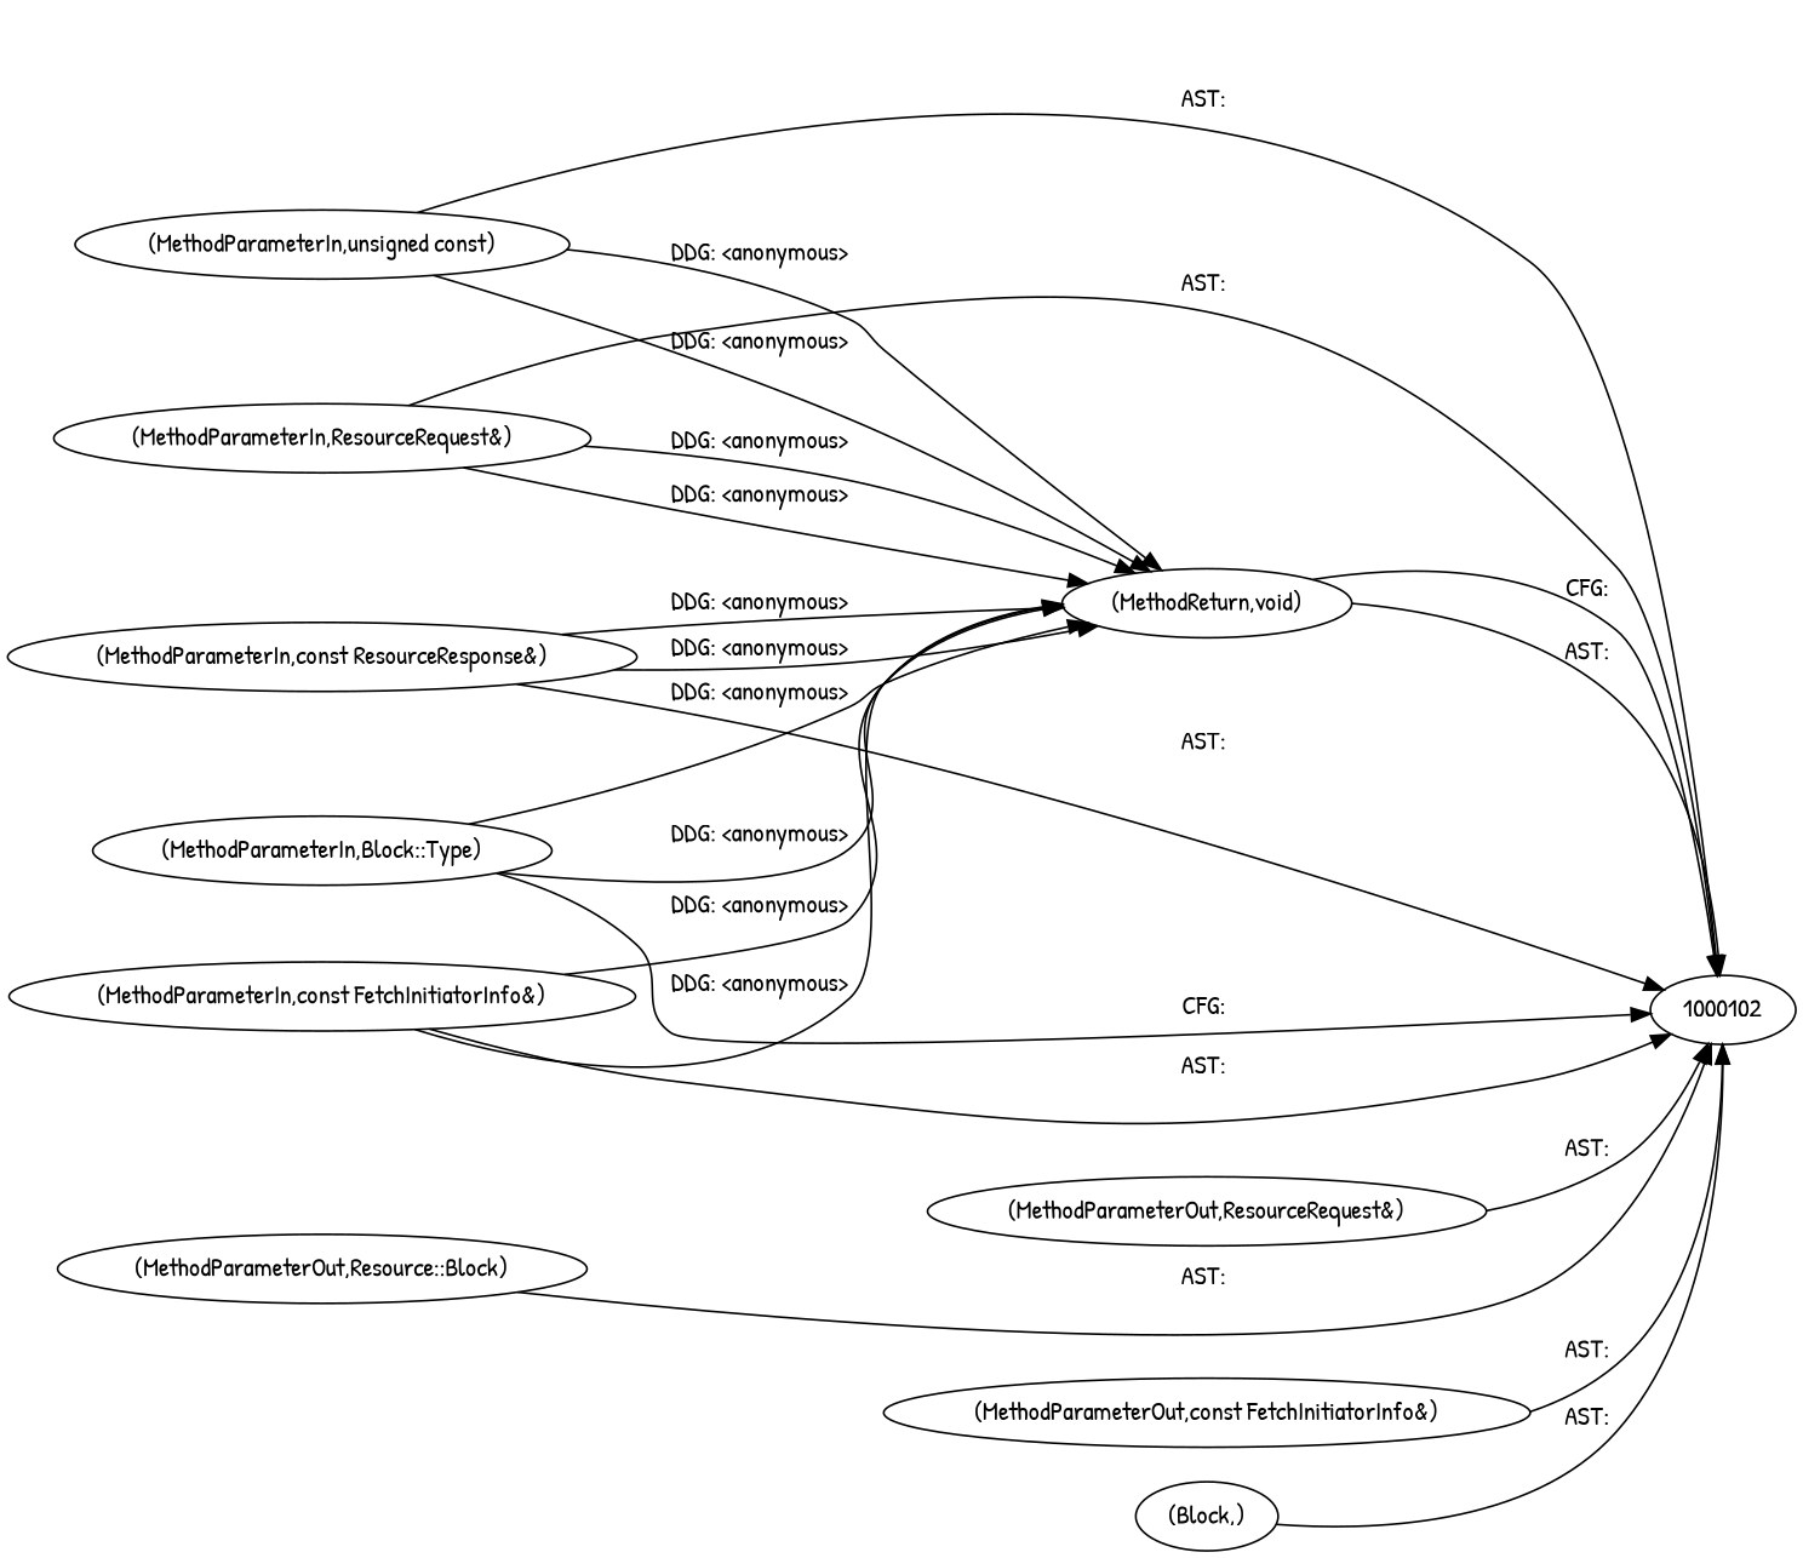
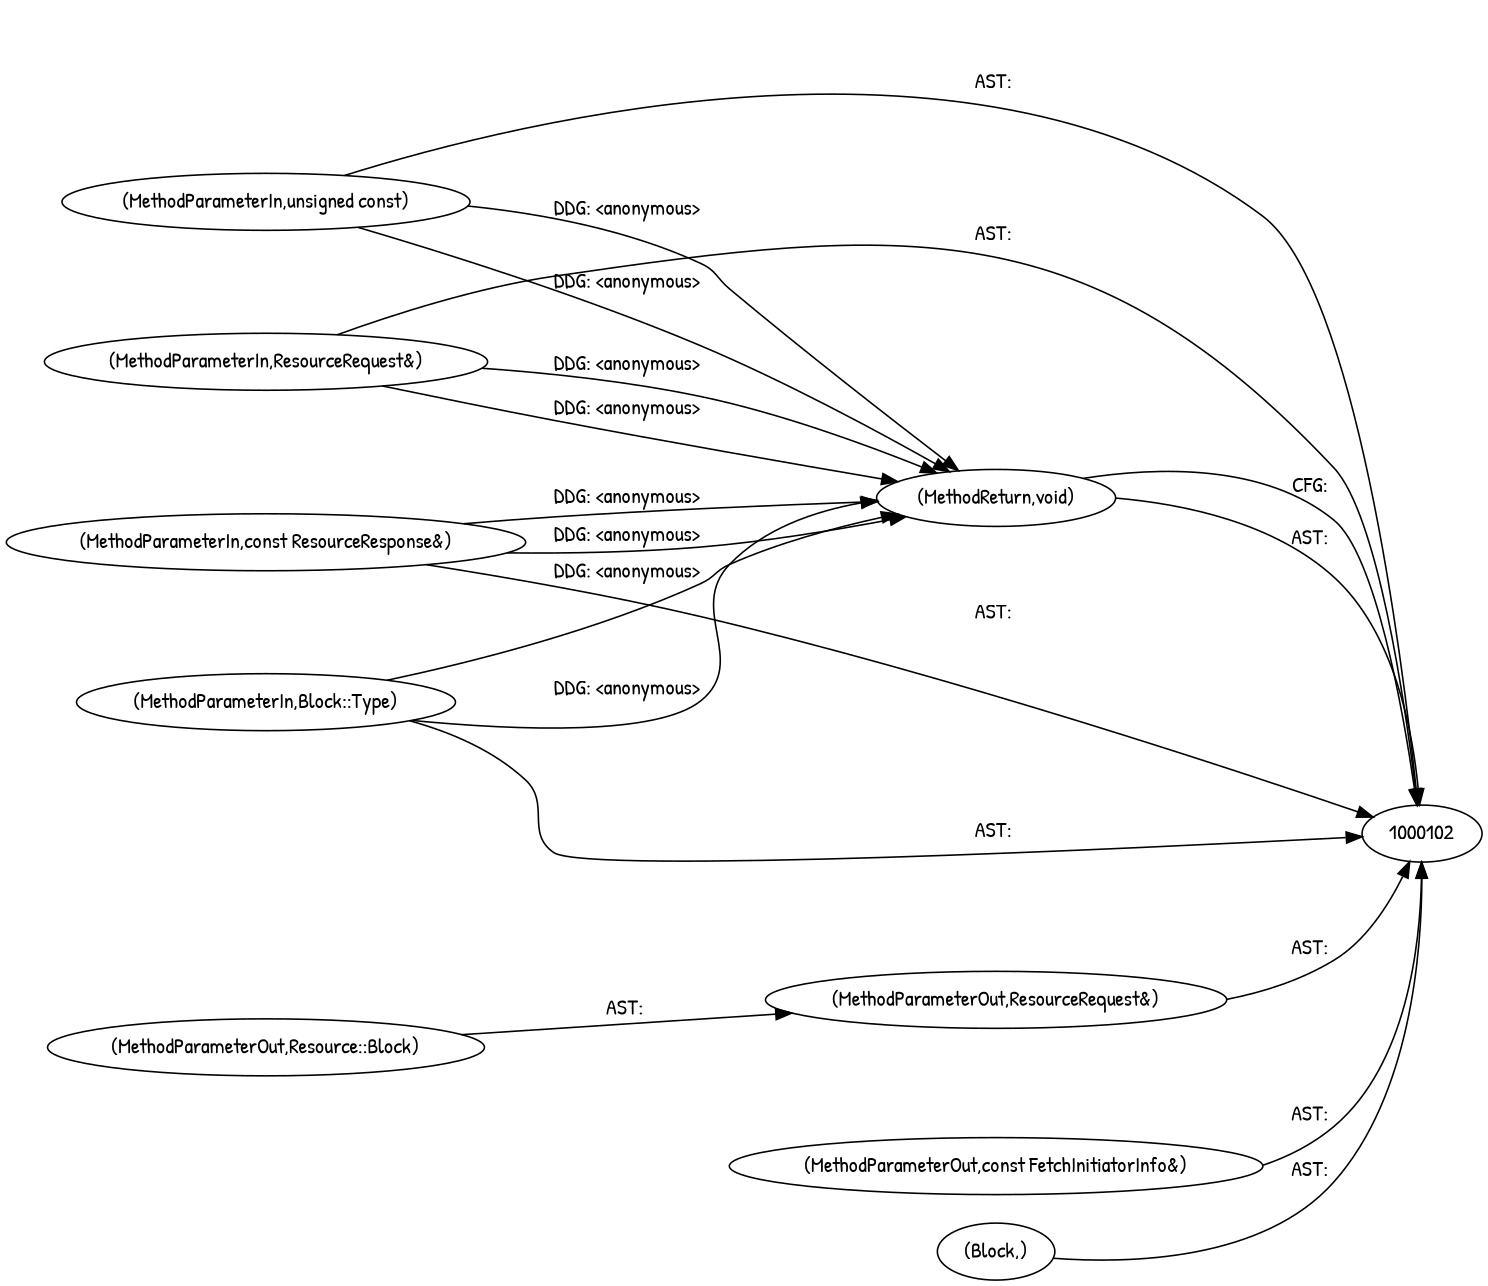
  digraph {
    fontname="Patrick Hand"
    rankdir=LR
    node [fontname="Patrick Hand"]
    edge [fontname="Patrick Hand"]
    n1 [label="(MethodReturn,void)"]
    n2 [label=1000102]
    n3 [label="(MethodParameterIn,unsigned const)"]
    n4 [label="(MethodParameterIn,ResourceRequest&)"]
    n5 [label="(MethodParameterOut,ResourceRequest&)"]
    n6 [label="(MethodParameterIn,const ResourceResponse&)"]
    n7 [label="(MethodParameterIn,Block::Type)"]
    n8 [label="(MethodParameterOut,Resource::Block)"]
-   n9 [label="(MethodParameterIn,const FetchInitiatorInfo&)"]
    n10 [label="(MethodParameterOut,const FetchInitiatorInfo&)"]
    n11 [label="(Block,)"]
    n1 -> n2 [label="AST: "]
    n1 -> n2 [label="CFG: "]
    n3 -> n1 [label="DDG: <anonymous>"]
    n3 -> n1 [label="DDG: <anonymous>"]
    n3 -> n2 [label="AST: "]
    n4 -> n1 [label="DDG: <anonymous>"]
    n4 -> n1 [label="DDG: <anonymous>"]
    n4 -> n2 [label="AST: "]
    n5 -> n2 [label="AST: "]
    n6 -> n1 [label="DDG: <anonymous>"]
    n6 -> n1 [label="DDG: <anonymous>"]
    n6 -> n2 [label="AST: "]
    n7 -> n1 [label="DDG: <anonymous>"]
    n7 -> n1 [label="DDG: <anonymous>"]
-   n7 -> n2 [label="CFG: "]
-   n8 -> n2 [label="AST: "]
-   n9 -> n1 [label="DDG: <anonymous>"]
-   n9 -> n1 [label="DDG: <anonymous>"]
-   n9 -> n2 [label="AST: "]
+   n7 -> n2 [label="AST: "]
+   n8 -> n5 [label="AST: "]
    n10 -> n2 [label="AST: "]
    n11 -> n2 [label="AST: "]
  }
